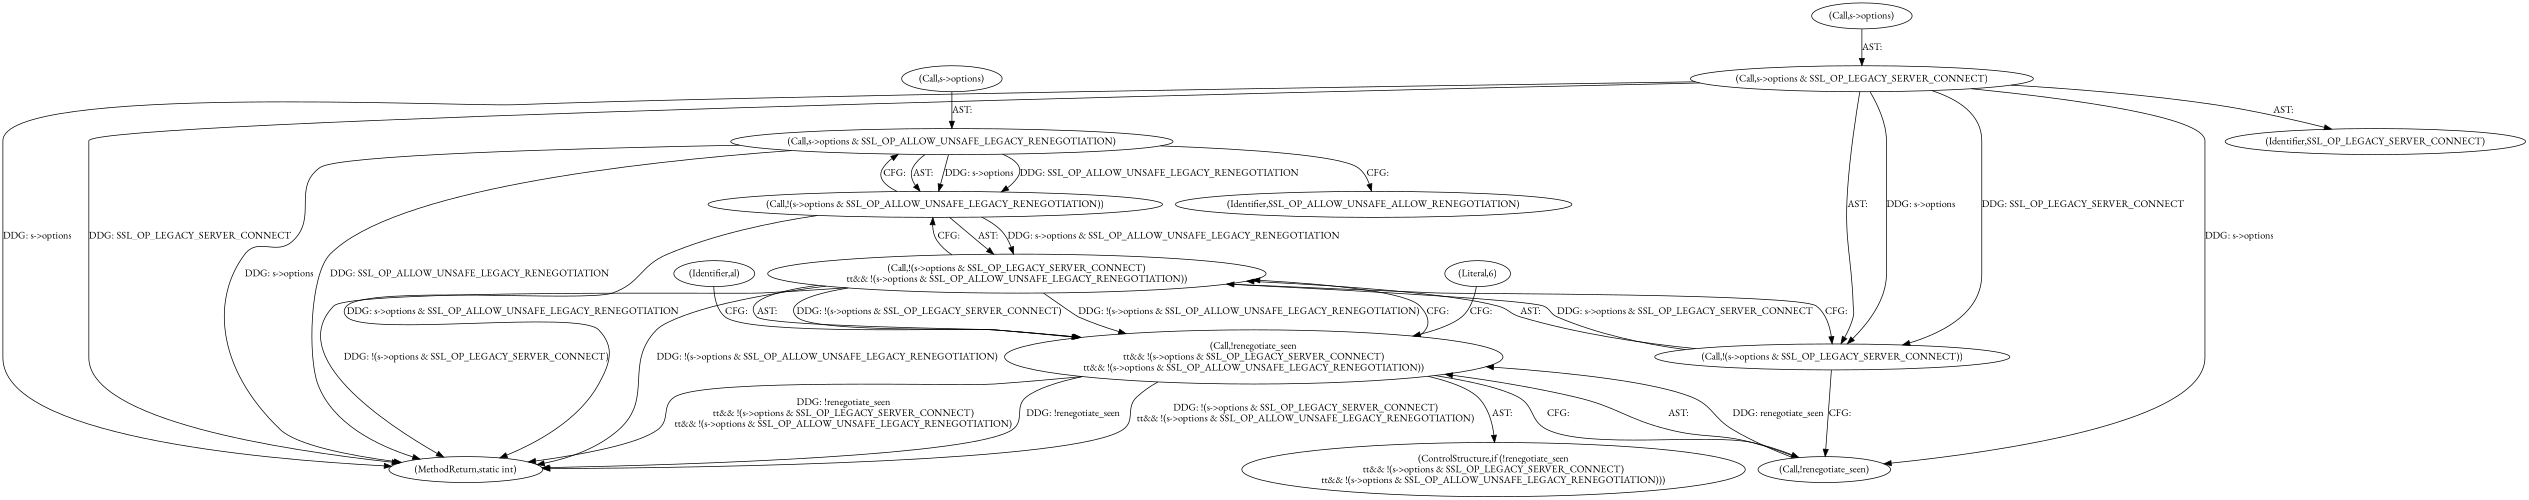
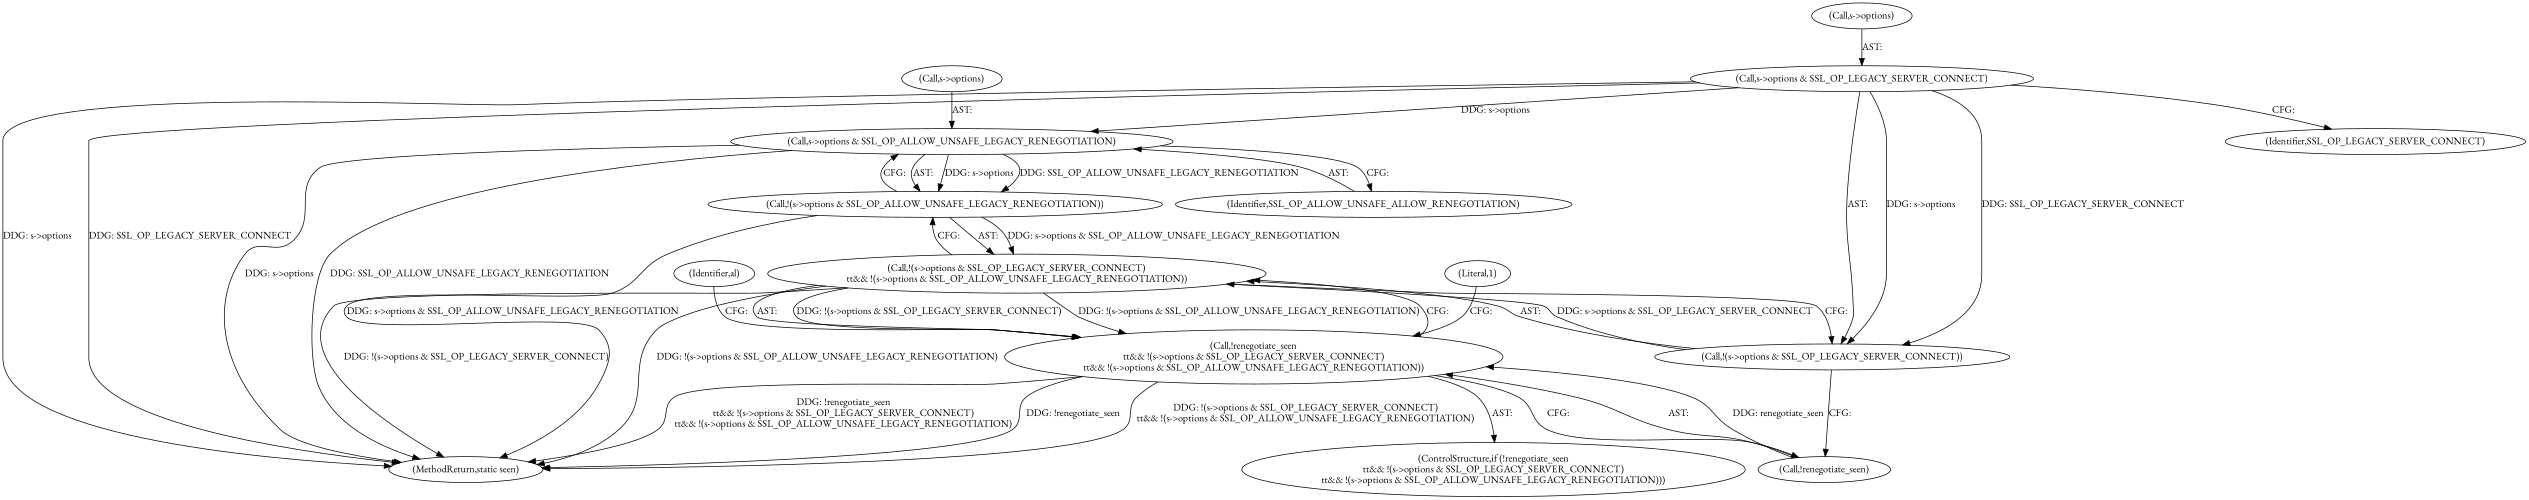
  digraph {
    fontname="EB Garamond"
    node [fontname="EB Garamond"]
    edge [fontname="EB Garamond"]
    n1 [label="(Call,s->options & SSL_OP_ALLOW_UNSAFE_LEGACY_RENEGOTIATION)"]
    n2 [label="(Call,!(s->options & SSL_OP_ALLOW_UNSAFE_LEGACY_RENEGOTIATION))"]
-   n3 [label="(MethodReturn,static int)"]
+   n3 [label="(MethodReturn,static seen)"]
    n4 [label="(Identifier,SSL_OP_ALLOW_UNSAFE_ALLOW_RENEGOTIATION)"]
    n5 [label="(Call,!(s->options & SSL_OP_LEGACY_SERVER_CONNECT)\n\t\t&& !(s->options & SSL_OP_ALLOW_UNSAFE_LEGACY_RENEGOTIATION))"]
    n6 [label="(Call,s->options & SSL_OP_LEGACY_SERVER_CONNECT)"]
    n7 [label="(Call,!(s->options & SSL_OP_LEGACY_SERVER_CONNECT))"]
    n8 [label="(Identifier,SSL_OP_LEGACY_SERVER_CONNECT)"]
    n9 [label="(Call,!renegotiate_seen)"]
    n10 [label="(Call,!renegotiate_seen\n\t\t&& !(s->options & SSL_OP_LEGACY_SERVER_CONNECT)\n\t\t&& !(s->options & SSL_OP_ALLOW_UNSAFE_LEGACY_RENEGOTIATION))"]
    n11 [label="(ControlStructure,if (!renegotiate_seen\n\t\t&& !(s->options & SSL_OP_LEGACY_SERVER_CONNECT)\n\t\t&& !(s->options & SSL_OP_ALLOW_UNSAFE_LEGACY_RENEGOTIATION)))"]
-   n12 [label="(Literal,6)"]
+   n12 [label="(Literal,1)"]
    n13 [label="(Call,s->options)"]
    n14 [label="(Identifier,al)"]
    n15 [label="(Call,s->options)"]
    n1 -> n2 [label="AST: "]
    n1 -> n2 [label="DDG: s->options"]
    n1 -> n2 [label="DDG: SSL_OP_ALLOW_UNSAFE_LEGACY_RENEGOTIATION"]
    n1 -> n3 [label="DDG: s->options"]
    n1 -> n3 [label="DDG: SSL_OP_ALLOW_UNSAFE_LEGACY_RENEGOTIATION"]
    n1 -> n4 [label="CFG: "]
    n2 -> n1 [label="CFG: "]
    n2 -> n3 [label="DDG: s->options & SSL_OP_ALLOW_UNSAFE_LEGACY_RENEGOTIATION"]
    n2 -> n5 [label="AST: "]
    n2 -> n5 [label="DDG: s->options & SSL_OP_ALLOW_UNSAFE_LEGACY_RENEGOTIATION"]
+   n4 -> n1 [label="AST: "]
    n5 -> n2 [label="CFG: "]
    n5 -> n3 [label="DDG: !(s->options & SSL_OP_LEGACY_SERVER_CONNECT)"]
    n5 -> n3 [label="DDG: !(s->options & SSL_OP_ALLOW_UNSAFE_LEGACY_RENEGOTIATION)"]
    n5 -> n7 [label="CFG: "]
    n5 -> n10 [label="AST: "]
    n5 -> n10 [label="DDG: !(s->options & SSL_OP_LEGACY_SERVER_CONNECT)"]
    n5 -> n10 [label="DDG: !(s->options & SSL_OP_ALLOW_UNSAFE_LEGACY_RENEGOTIATION)"]
-   n6 -> n9 [label="DDG: s->options"]
+   n6 -> n1 [label="DDG: s->options"]
    n6 -> n3 [label="DDG: SSL_OP_LEGACY_SERVER_CONNECT"]
    n6 -> n3 [label="DDG: s->options"]
    n6 -> n7 [label="AST: "]
    n6 -> n7 [label="DDG: s->options"]
    n6 -> n7 [label="DDG: SSL_OP_LEGACY_SERVER_CONNECT"]
-   n6 -> n8 [label="AST: "]
+   n6 -> n8 [label="CFG: "]
    n7 -> n5 [label="AST: "]
    n7 -> n5 [label="DDG: s->options & SSL_OP_LEGACY_SERVER_CONNECT"]
    n7 -> n9 [label="CFG: "]
    n9 -> n10 [label="AST: "]
    n9 -> n10 [label="DDG: renegotiate_seen"]
    n10 -> n3 [label="DDG: !(s->options & SSL_OP_LEGACY_SERVER_CONNECT)\n\t\t&& !(s->options & SSL_OP_ALLOW_UNSAFE_LEGACY_RENEGOTIATION)"]
    n10 -> n3 [label="DDG: !renegotiate_seen\n\t\t&& !(s->options & SSL_OP_LEGACY_SERVER_CONNECT)\n\t\t&& !(s->options & SSL_OP_ALLOW_UNSAFE_LEGACY_RENEGOTIATION)"]
    n10 -> n3 [label="DDG: !renegotiate_seen"]
    n10 -> n5 [label="CFG: "]
    n10 -> n9 [label="CFG: "]
    n10 -> n11 [label="AST: "]
    n12 -> n10 [label="CFG: "]
    n13 -> n1 [label="AST: "]
    n14 -> n10 [label="CFG: "]
    n15 -> n6 [label="AST: "]
  }
